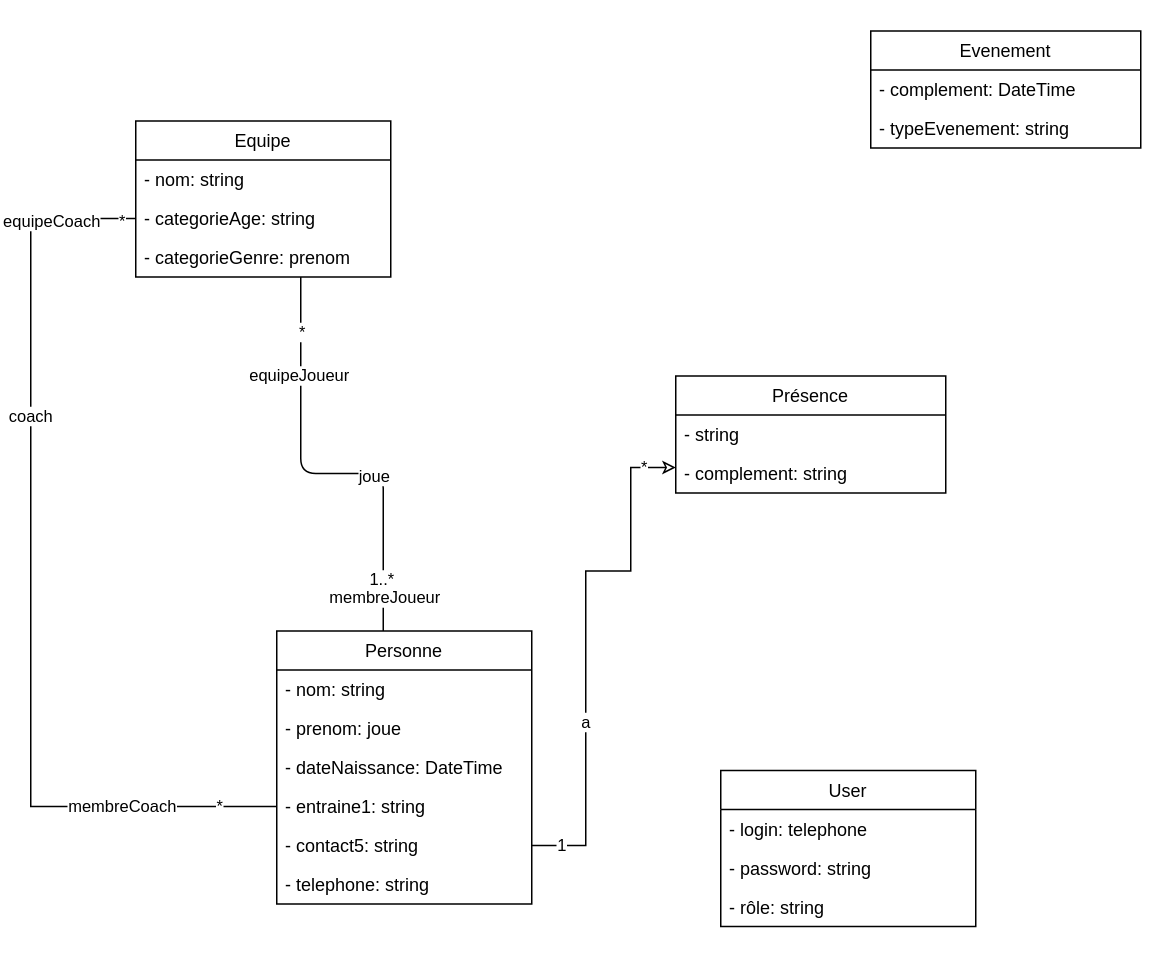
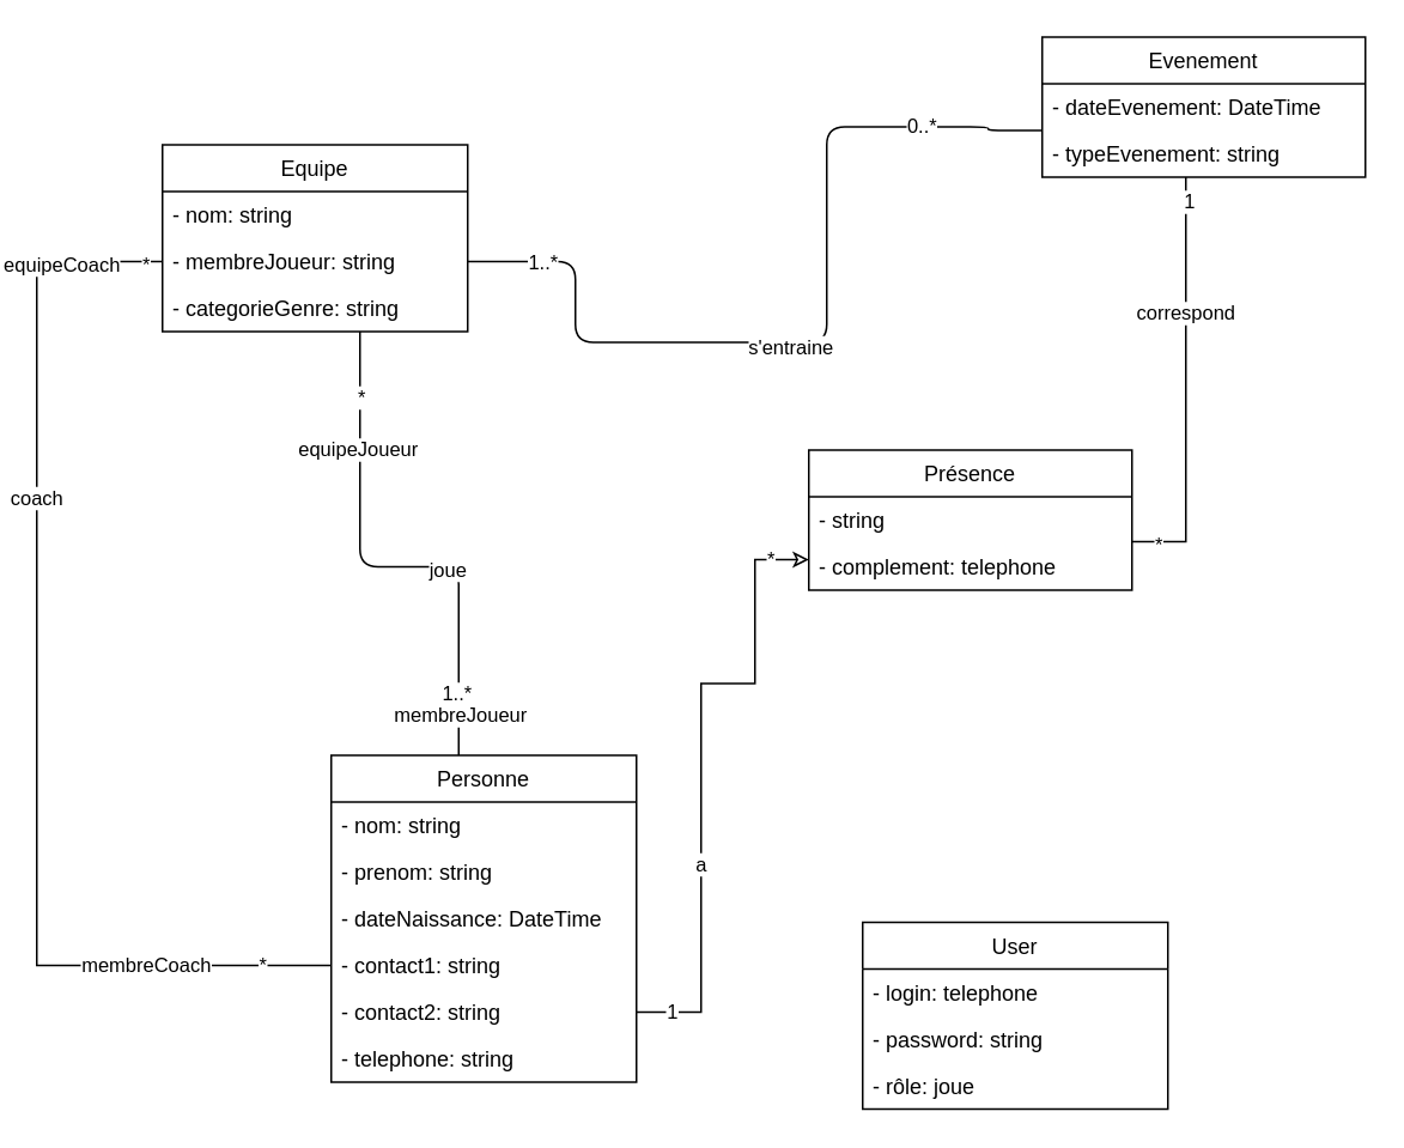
  <mxCell id="0" />
  <mxCell id="1" parent="0" />
  <mxCell id="2" value="Personne" style="swimlane;fontStyle=0;childLayout=stackLayout;horizontal=1;startSize=26;fillColor=none;horizontalStack=0;resizeParent=1;resizeParentMax=0;resizeLast=0;collapsible=1;marginBottom=0;" parent="1" vertex="1"><mxGeometry x="184" y="420" width="170" height="182" as="geometry" /></mxCell>
  <mxCell id="3" value="- nom: string" style="text;strokeColor=none;fillColor=none;align=left;verticalAlign=top;spacingLeft=4;spacingRight=4;overflow=hidden;rotatable=0;points=[[0,0.5],[1,0.5]];portConstraint=eastwest;" parent="2" vertex="1"><mxGeometry y="26" width="170" height="26" as="geometry" /></mxCell>
- <mxCell id="4" value="- prenom: joue" style="text;strokeColor=none;fillColor=none;align=left;verticalAlign=top;spacingLeft=4;spacingRight=4;overflow=hidden;rotatable=0;points=[[0,0.5],[1,0.5]];portConstraint=eastwest;" parent="2" vertex="1"><mxGeometry y="52" width="170" height="26" as="geometry" /></mxCell>
+ <mxCell id="4" value="- prenom: string" style="text;strokeColor=none;fillColor=none;align=left;verticalAlign=top;spacingLeft=4;spacingRight=4;overflow=hidden;rotatable=0;points=[[0,0.5],[1,0.5]];portConstraint=eastwest;" parent="2" vertex="1"><mxGeometry y="52" width="170" height="26" as="geometry" /></mxCell>
  <mxCell id="5" value="- dateNaissance: DateTime" style="text;strokeColor=none;fillColor=none;align=left;verticalAlign=top;spacingLeft=4;spacingRight=4;overflow=hidden;rotatable=0;points=[[0,0.5],[1,0.5]];portConstraint=eastwest;" parent="2" vertex="1"><mxGeometry y="78" width="170" height="26" as="geometry" /></mxCell>
- <mxCell id="6" value="- entraine1: string" style="text;strokeColor=none;fillColor=none;align=left;verticalAlign=top;spacingLeft=4;spacingRight=4;overflow=hidden;rotatable=0;points=[[0,0.5],[1,0.5]];portConstraint=eastwest;" parent="2" vertex="1"><mxGeometry y="104" width="170" height="26" as="geometry" /></mxCell>
- <mxCell id="7" value="- contact5: string" style="text;strokeColor=none;fillColor=none;align=left;verticalAlign=top;spacingLeft=4;spacingRight=4;overflow=hidden;rotatable=0;points=[[0,0.5],[1,0.5]];portConstraint=eastwest;" parent="2" vertex="1"><mxGeometry y="130" width="170" height="26" as="geometry" /></mxCell>
+ <mxCell id="6" value="- contact1: string" style="text;strokeColor=none;fillColor=none;align=left;verticalAlign=top;spacingLeft=4;spacingRight=4;overflow=hidden;rotatable=0;points=[[0,0.5],[1,0.5]];portConstraint=eastwest;" parent="2" vertex="1"><mxGeometry y="104" width="170" height="26" as="geometry" /></mxCell>
+ <mxCell id="7" value="- contact2: string" style="text;strokeColor=none;fillColor=none;align=left;verticalAlign=top;spacingLeft=4;spacingRight=4;overflow=hidden;rotatable=0;points=[[0,0.5],[1,0.5]];portConstraint=eastwest;" parent="2" vertex="1"><mxGeometry y="130" width="170" height="26" as="geometry" /></mxCell>
  <mxCell id="8" value="- telephone: string" style="text;strokeColor=none;fillColor=none;align=left;verticalAlign=top;spacingLeft=4;spacingRight=4;overflow=hidden;rotatable=0;points=[[0,0.5],[1,0.5]];portConstraint=eastwest;" parent="2" vertex="1"><mxGeometry y="156" width="170" height="26" as="geometry" /></mxCell>
  <mxCell id="9" value="Equipe" style="swimlane;fontStyle=0;childLayout=stackLayout;horizontal=1;startSize=26;fillColor=none;horizontalStack=0;resizeParent=1;resizeParentMax=0;resizeLast=0;collapsible=1;marginBottom=0;" parent="1" vertex="1"><mxGeometry x="90" y="80" width="170" height="104" as="geometry" /></mxCell>
  <mxCell id="10" value="- nom: string" style="text;strokeColor=none;fillColor=none;align=left;verticalAlign=top;spacingLeft=4;spacingRight=4;overflow=hidden;rotatable=0;points=[[0,0.5],[1,0.5]];portConstraint=eastwest;" parent="9" vertex="1"><mxGeometry y="26" width="170" height="26" as="geometry" /></mxCell>
- <mxCell id="11" value="- categorieAge: string" style="text;strokeColor=none;fillColor=none;align=left;verticalAlign=top;spacingLeft=4;spacingRight=4;overflow=hidden;rotatable=0;points=[[0,0.5],[1,0.5]];portConstraint=eastwest;" parent="9" vertex="1"><mxGeometry y="52" width="170" height="26" as="geometry" /></mxCell>
- <mxCell id="12" value="- categorieGenre: prenom" style="text;strokeColor=none;fillColor=none;align=left;verticalAlign=top;spacingLeft=4;spacingRight=4;overflow=hidden;rotatable=0;points=[[0,0.5],[1,0.5]];portConstraint=eastwest;" parent="9" vertex="1"><mxGeometry y="78" width="170" height="26" as="geometry" /></mxCell>
+ <mxCell id="11" value="- membreJoueur: string" style="text;strokeColor=none;fillColor=none;align=left;verticalAlign=top;spacingLeft=4;spacingRight=4;overflow=hidden;rotatable=0;points=[[0,0.5],[1,0.5]];portConstraint=eastwest;" parent="9" vertex="1"><mxGeometry y="52" width="170" height="26" as="geometry" /></mxCell>
+ <mxCell id="12" value="- categorieGenre: string" style="text;strokeColor=none;fillColor=none;align=left;verticalAlign=top;spacingLeft=4;spacingRight=4;overflow=hidden;rotatable=0;points=[[0,0.5],[1,0.5]];portConstraint=eastwest;" parent="9" vertex="1"><mxGeometry y="78" width="170" height="26" as="geometry" /></mxCell>
  <mxCell id="13" value="" style="endArrow=none;html=1;edgeStyle=orthogonalEdgeStyle;" parent="1" source="9" target="2" edge="1"><mxGeometry relative="1" as="geometry"><mxPoint x="175" y="172" as="sourcePoint" /><mxPoint x="185" y="270" as="targetPoint" /><Array as="points"><mxPoint x="200" y="315" /><mxPoint x="255" y="315" /></Array></mxGeometry></mxCell>
  <mxCell id="14" value="joue" style="edgeLabel;html=1;align=center;verticalAlign=middle;resizable=0;points=[];" parent="13" vertex="1" connectable="0"><mxGeometry x="0.23" y="-1" relative="1" as="geometry"><mxPoint as="offset" /></mxGeometry></mxCell>
  <mxCell id="15" value="*" style="edgeLabel;html=1;align=center;verticalAlign=middle;resizable=0;points=[];" parent="13" vertex="1" connectable="0"><mxGeometry x="-0.75" relative="1" as="geometry"><mxPoint as="offset" /></mxGeometry></mxCell>
  <mxCell id="16" value="1..*" style="edgeLabel;html=1;align=center;verticalAlign=middle;resizable=0;points=[];" parent="13" vertex="1" connectable="0"><mxGeometry x="0.76" y="-2" relative="1" as="geometry"><mxPoint as="offset" /></mxGeometry></mxCell>
  <mxCell id="17" value="membreJoueur" style="edgeLabel;html=1;align=center;verticalAlign=middle;resizable=0;points=[];" parent="13" vertex="1" connectable="0"><mxGeometry x="0.845" relative="1" as="geometry"><mxPoint as="offset" /></mxGeometry></mxCell>
  <mxCell id="18" value="equipeJoueur" style="edgeLabel;html=1;align=center;verticalAlign=middle;resizable=0;points=[];" parent="13" vertex="1" connectable="0"><mxGeometry x="-0.552" y="-2" relative="1" as="geometry"><mxPoint as="offset" /></mxGeometry></mxCell>
+ <mxCell id="19" style="edgeStyle=orthogonalEdgeStyle;rounded=0;orthogonalLoop=1;jettySize=auto;html=1;endArrow=none;endFill=0;" parent="1" source="23" target="30" edge="1"><mxGeometry relative="1" as="geometry"><Array as="points"><mxPoint x="660" y="301" /></Array></mxGeometry></mxCell>
+ <mxCell id="20" value="*" style="edgeLabel;html=1;align=center;verticalAlign=middle;resizable=0;points=[];" parent="19" vertex="1" connectable="0"><mxGeometry x="0.876" y="1" relative="1" as="geometry"><mxPoint as="offset" /></mxGeometry></mxCell>
+ <mxCell id="21" value="1" style="edgeLabel;html=1;align=center;verticalAlign=middle;resizable=0;points=[];" parent="19" vertex="1" connectable="0"><mxGeometry x="-0.889" y="1" relative="1" as="geometry"><mxPoint as="offset" /></mxGeometry></mxCell>
+ <mxCell id="22" value="correspond" style="edgeLabel;html=1;align=center;verticalAlign=middle;resizable=0;points=[];" parent="19" vertex="1" connectable="0"><mxGeometry x="-0.358" y="-1" relative="1" as="geometry"><mxPoint as="offset" /></mxGeometry></mxCell>
  <mxCell id="23" value="Evenement" style="swimlane;fontStyle=0;childLayout=stackLayout;horizontal=1;startSize=26;fillColor=none;horizontalStack=0;resizeParent=1;resizeParentMax=0;resizeLast=0;collapsible=1;marginBottom=0;" parent="1" vertex="1"><mxGeometry x="580" y="20" width="180" height="78" as="geometry" /></mxCell>
- <mxCell id="24" value="- complement: DateTime" style="text;strokeColor=none;fillColor=none;align=left;verticalAlign=top;spacingLeft=4;spacingRight=4;overflow=hidden;rotatable=0;points=[[0,0.5],[1,0.5]];portConstraint=eastwest;" parent="23" vertex="1"><mxGeometry y="26" width="180" height="26" as="geometry" /></mxCell>
+ <mxCell id="24" value="- dateEvenement: DateTime" style="text;strokeColor=none;fillColor=none;align=left;verticalAlign=top;spacingLeft=4;spacingRight=4;overflow=hidden;rotatable=0;points=[[0,0.5],[1,0.5]];portConstraint=eastwest;" parent="23" vertex="1"><mxGeometry y="26" width="180" height="26" as="geometry" /></mxCell>
  <mxCell id="25" value="- typeEvenement: string" style="text;strokeColor=none;fillColor=none;align=left;verticalAlign=top;spacingLeft=4;spacingRight=4;overflow=hidden;rotatable=0;points=[[0,0.5],[1,0.5]];portConstraint=eastwest;" parent="23" vertex="1"><mxGeometry y="52" width="180" height="26" as="geometry" /></mxCell>
+ <mxCell id="26" value="" style="html=1;edgeStyle=orthogonalEdgeStyle;endArrow=none;endFill=0;" parent="1" source="9" target="23" edge="1"><mxGeometry relative="1" as="geometry"><Array as="points"><mxPoint x="320" y="145" /><mxPoint x="320" y="190" /><mxPoint x="460" y="190" /><mxPoint x="460" y="70" /><mxPoint x="550" y="70" /><mxPoint x="550" y="72" /></Array><mxPoint x="320" y="430" as="sourcePoint" /><mxPoint x="470" y="150" as="targetPoint" /></mxGeometry></mxCell>
+ <mxCell id="27" value="s'entraine" style="edgeLabel;html=1;align=center;verticalAlign=middle;resizable=0;points=[];" parent="26" vertex="1" connectable="0"><mxGeometry x="-0.081" y="-2" relative="1" as="geometry"><mxPoint as="offset" /></mxGeometry></mxCell>
+ <mxCell id="28" value="1..*" style="edgeLabel;html=1;align=center;verticalAlign=middle;resizable=0;points=[];" parent="26" vertex="1" connectable="0"><mxGeometry x="-0.831" relative="1" as="geometry"><mxPoint as="offset" /></mxGeometry></mxCell>
+ <mxCell id="29" value="0..*" style="edgeLabel;html=1;align=center;verticalAlign=middle;resizable=0;points=[];" parent="26" vertex="1" connectable="0"><mxGeometry x="0.711" y="1" relative="1" as="geometry"><mxPoint as="offset" /></mxGeometry></mxCell>
  <mxCell id="30" value="Présence" style="swimlane;fontStyle=0;childLayout=stackLayout;horizontal=1;startSize=26;fillColor=none;horizontalStack=0;resizeParent=1;resizeParentMax=0;resizeLast=0;collapsible=1;marginBottom=0;" parent="1" vertex="1"><mxGeometry x="450" y="250" width="180" height="78" as="geometry" /></mxCell>
  <mxCell id="31" value="- string" style="text;strokeColor=none;fillColor=none;align=left;verticalAlign=top;spacingLeft=4;spacingRight=4;overflow=hidden;rotatable=0;points=[[0,0.5],[1,0.5]];portConstraint=eastwest;" parent="30" vertex="1"><mxGeometry y="26" width="180" height="26" as="geometry" /></mxCell>
- <mxCell id="32" value="- complement: string" style="text;strokeColor=none;fillColor=none;align=left;verticalAlign=top;spacingLeft=4;spacingRight=4;overflow=hidden;rotatable=0;points=[[0,0.5],[1,0.5]];portConstraint=eastwest;" parent="30" vertex="1"><mxGeometry y="52" width="180" height="26" as="geometry" /></mxCell>
+ <mxCell id="32" value="- complement: telephone" style="text;strokeColor=none;fillColor=none;align=left;verticalAlign=top;spacingLeft=4;spacingRight=4;overflow=hidden;rotatable=0;points=[[0,0.5],[1,0.5]];portConstraint=eastwest;" parent="30" vertex="1"><mxGeometry y="52" width="180" height="26" as="geometry" /></mxCell>
  <mxCell id="33" style="edgeStyle=orthogonalEdgeStyle;rounded=0;orthogonalLoop=1;jettySize=auto;html=1;endArrow=classic;endFill=0;" parent="1" source="2" target="30" edge="1"><mxGeometry relative="1" as="geometry"><mxPoint x="670" y="134" as="sourcePoint" /><mxPoint x="640" y="311" as="targetPoint" /><Array as="points"><mxPoint x="390" y="563" /><mxPoint x="390" y="380" /><mxPoint x="420" y="380" /><mxPoint x="420" y="311" /></Array></mxGeometry></mxCell>
  <mxCell id="34" value="*" style="edgeLabel;html=1;align=center;verticalAlign=middle;resizable=0;points=[];" parent="33" vertex="1" connectable="0"><mxGeometry x="0.876" y="1" relative="1" as="geometry"><mxPoint as="offset" /></mxGeometry></mxCell>
  <mxCell id="35" value="1" style="edgeLabel;html=1;align=center;verticalAlign=middle;resizable=0;points=[];" parent="33" vertex="1" connectable="0"><mxGeometry x="-0.889" y="1" relative="1" as="geometry"><mxPoint as="offset" /></mxGeometry></mxCell>
  <mxCell id="36" value="a" style="edgeLabel;html=1;align=center;verticalAlign=middle;resizable=0;points=[];" parent="33" vertex="1" connectable="0"><mxGeometry x="-0.317" y="1" relative="1" as="geometry"><mxPoint as="offset" /></mxGeometry></mxCell>
  <mxCell id="37" style="edgeStyle=orthogonalEdgeStyle;rounded=0;orthogonalLoop=1;jettySize=auto;html=1;endArrow=none;endFill=0;" parent="1" source="9" target="2" edge="1"><mxGeometry relative="1" as="geometry"><mxPoint x="670" y="134" as="sourcePoint" /><mxPoint x="640" y="311" as="targetPoint" /><Array as="points"><mxPoint x="20" y="145" /><mxPoint x="20" y="537" /></Array></mxGeometry></mxCell>
  <mxCell id="38" value="*" style="edgeLabel;html=1;align=center;verticalAlign=middle;resizable=0;points=[];" parent="37" vertex="1" connectable="0"><mxGeometry x="0.876" y="1" relative="1" as="geometry"><mxPoint as="offset" /></mxGeometry></mxCell>
  <mxCell id="39" value="*" style="edgeLabel;html=1;align=center;verticalAlign=middle;resizable=0;points=[];" parent="37" vertex="1" connectable="0"><mxGeometry x="-0.889" y="1" relative="1" as="geometry"><mxPoint x="25" as="offset" /></mxGeometry></mxCell>
  <mxCell id="40" value="coach" style="edgeLabel;html=1;align=center;verticalAlign=middle;resizable=0;points=[];" parent="37" vertex="1" connectable="0"><mxGeometry x="-0.358" y="-1" relative="1" as="geometry"><mxPoint as="offset" /></mxGeometry></mxCell>
  <mxCell id="41" value="membreCoach" style="edgeLabel;html=1;align=center;verticalAlign=middle;resizable=0;points=[];" parent="37" vertex="1" connectable="0"><mxGeometry x="0.787" y="1" relative="1" as="geometry"><mxPoint x="-37" as="offset" /></mxGeometry></mxCell>
  <mxCell id="42" value="equipeCoach" style="edgeLabel;html=1;align=center;verticalAlign=middle;resizable=0;points=[];" parent="37" vertex="1" connectable="0"><mxGeometry x="-0.819" y="1" relative="1" as="geometry"><mxPoint as="offset" /></mxGeometry></mxCell>
  <mxCell id="43" value="User" style="swimlane;fontStyle=0;childLayout=stackLayout;horizontal=1;startSize=26;fillColor=none;horizontalStack=0;resizeParent=1;resizeParentMax=0;resizeLast=0;collapsible=1;marginBottom=0;" vertex="1" parent="1"><mxGeometry x="480" y="513" width="170" height="104" as="geometry" /></mxCell>
  <mxCell id="44" value="- login: telephone" style="text;strokeColor=none;fillColor=none;align=left;verticalAlign=top;spacingLeft=4;spacingRight=4;overflow=hidden;rotatable=0;points=[[0,0.5],[1,0.5]];portConstraint=eastwest;" parent="43" vertex="1"><mxGeometry y="26" width="170" height="26" as="geometry" /></mxCell>
  <mxCell id="45" value="- password: string" style="text;strokeColor=none;fillColor=none;align=left;verticalAlign=top;spacingLeft=4;spacingRight=4;overflow=hidden;rotatable=0;points=[[0,0.5],[1,0.5]];portConstraint=eastwest;" parent="43" vertex="1"><mxGeometry y="52" width="170" height="26" as="geometry" /></mxCell>
- <mxCell id="46" value="- rôle: string" style="text;strokeColor=none;fillColor=none;align=left;verticalAlign=top;spacingLeft=4;spacingRight=4;overflow=hidden;rotatable=0;points=[[0,0.5],[1,0.5]];portConstraint=eastwest;" vertex="1" parent="43"><mxGeometry y="78" width="170" height="26" as="geometry" /></mxCell>
+ <mxCell id="46" value="- rôle: joue" style="text;strokeColor=none;fillColor=none;align=left;verticalAlign=top;spacingLeft=4;spacingRight=4;overflow=hidden;rotatable=0;points=[[0,0.5],[1,0.5]];portConstraint=eastwest;" vertex="1" parent="43"><mxGeometry y="78" width="170" height="26" as="geometry" /></mxCell>
